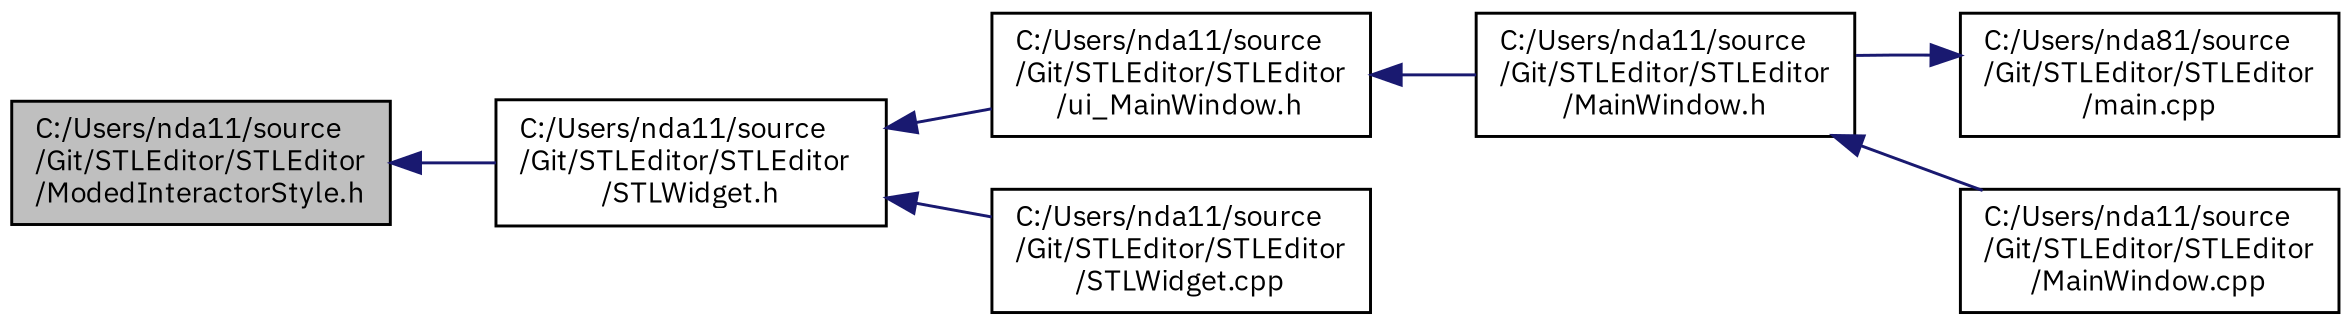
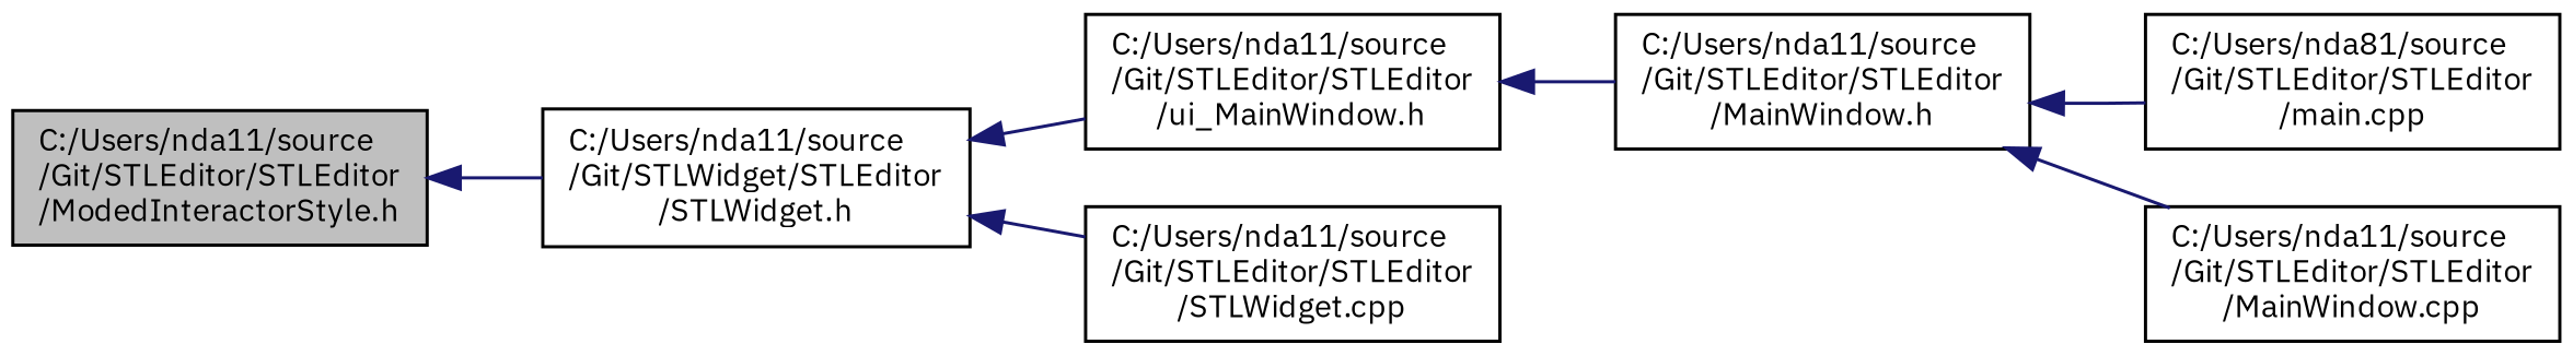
  digraph {
    fontname="IBM Plex Sans"
    rankdir=LR
    node [color=black fillcolor=white fontname="IBM Plex Sans" fontsize=10 shape=record style=filled]
    edge [color=midnightblue dir=back fontname="IBM Plex Sans" fontsize=10 labelfontname=Helvetica labelfontsize=10 style=solid]
    n1 [fillcolor=grey75 fontcolor=black height=0.2 label="C:/Users/nda11/source\l/Git/STLEditor/STLEditor\l/ModedInteractorStyle.h" width=0.4]
-   n2 [height=0.2 label="C:/Users/nda11/source\l/Git/STLEditor/STLEditor\l/STLWidget.h" width=0.4]
+   n2 [height=0.2 label="C:/Users/nda11/source\l/Git/STLWidget/STLEditor\l/STLWidget.h" width=0.4]
    n3 [height=0.2 label="C:/Users/nda11/source\l/Git/STLEditor/STLEditor\l/ui_MainWindow.h" width=0.4]
    n4 [height=0.2 label="C:/Users/nda11/source\l/Git/STLEditor/STLEditor\l/STLWidget.cpp" width=0.4]
    n5 [height=0.2 label="C:/Users/nda11/source\l/Git/STLEditor/STLEditor\l/MainWindow.h" width=0.4]
    n6 [height=0.2 label="C:/Users/nda81/source\l/Git/STLEditor/STLEditor\l/main.cpp" width=0.4]
    n7 [height=0.2 label="C:/Users/nda11/source\l/Git/STLEditor/STLEditor\l/MainWindow.cpp" width=0.4]
    n1 -> n2
    n2 -> n3
    n2 -> n4
    n3 -> n5
-   n6 -> n5
+   n5 -> n6
    n5 -> n7
  }
